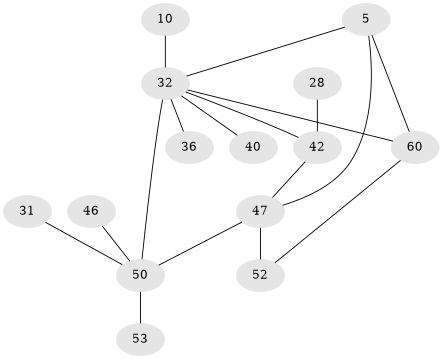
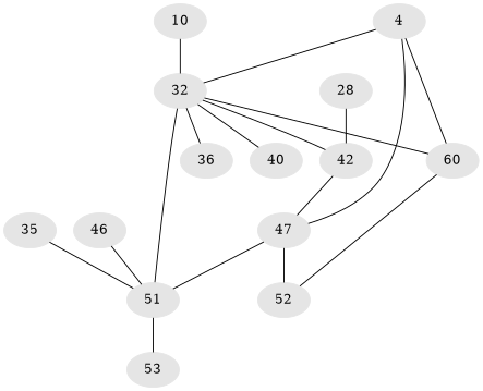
  graph {
    node [color=gray90 style=filled]
    32 [super="+11+6+31+30"]
    n2 [label=60 super="+49"]
    42 [super="+7+13"]
    36
    40 [super="+37"]
-   51 [super="+2+20+45+33" label=50]
-   5
+   51 [super="+2+20+45+33"]
+   5 [label=4]
    47 [super="+39+44+25+41+15"]
    52 [super="+21"]
    10
    28
    53
-   35 [label=31]
+   35
    46
    32 -- n2 [weight=2]
    32 -- 42
    32 -- 36
    32 -- 40
    32 -- 51 [weight=6]
    n2 -- 52 [weight=2]
    42 -- 47 [weight=2]
    51 -- 53
    5 -- 32
    5 -- n2
    5 -- 47
    47 -- 51 [weight=5]
    47 -- 52 [weight=3]
    10 -- 32
    28 -- 42
    35 -- 51
    46 -- 51
  }
